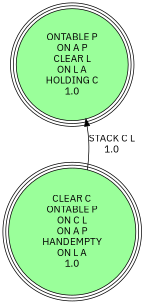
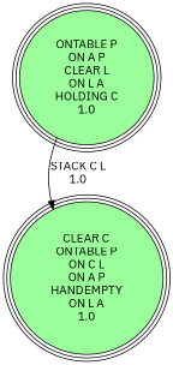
  digraph {
    fontname="IBM Plex Sans"
    node [fillcolor=palegreen1 peripheries=3 shape=circle style=filled fontname="IBM Plex Sans"]
    "ONTABLE P\nON A P\nCLEAR L\nON L A\nHOLDING C\n1.0\n"
    "CLEAR C\nONTABLE P\nON C L\nON A P\nHANDEMPTY\nON L A\n1.0\n"
-   "CLEAR C\nONTABLE P\nON C L\nON A P\nHANDEMPTY\nON L A\n1.0\n" -> "ONTABLE P\nON A P\nCLEAR L\nON L A\nHOLDING C\n1.0\n" [label="STACK C L\n1.0\n" fontname="IBM Plex Sans"]
+   "ONTABLE P\nON A P\nCLEAR L\nON L A\nHOLDING C\n1.0\n" -> "CLEAR C\nONTABLE P\nON C L\nON A P\nHANDEMPTY\nON L A\n1.0\n" [label="STACK C L\n1.0\n" fontname="IBM Plex Sans"]
  }
